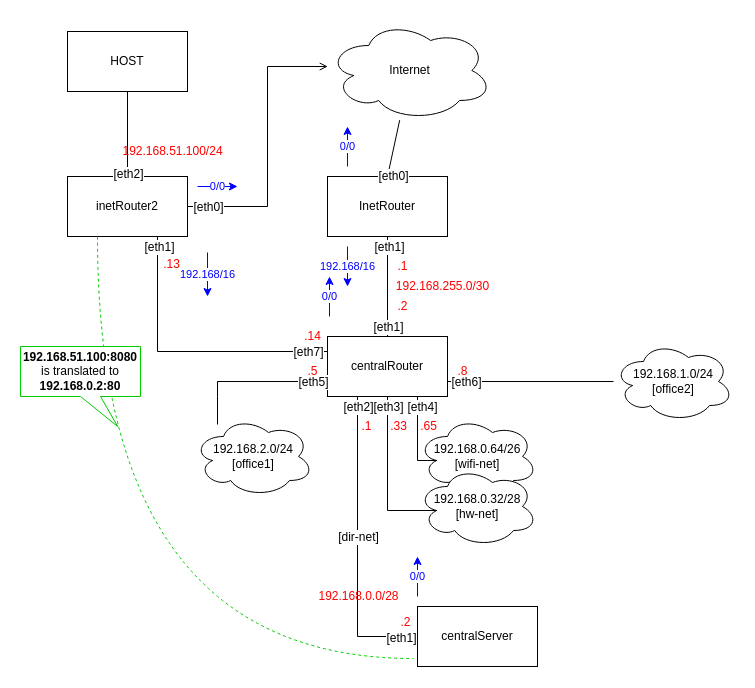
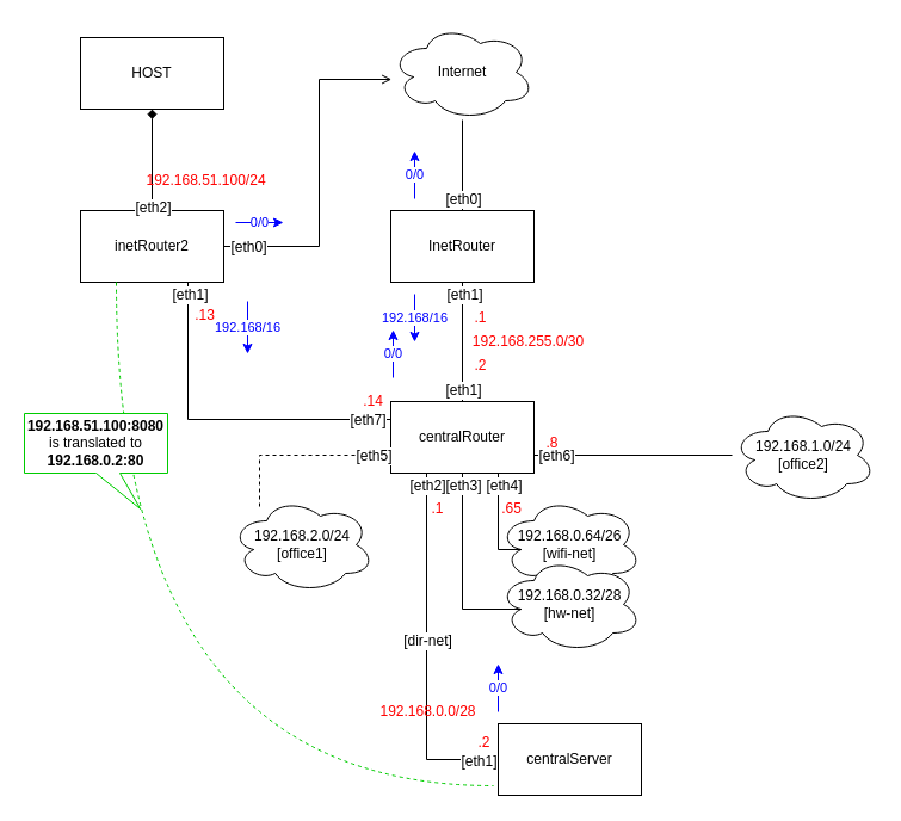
  <mxCell id="0" />
  <mxCell id="1" parent="0" />
  <mxCell id="2" value="InetRouter" style="rounded=0;whiteSpace=wrap;html=1;" parent="1" vertex="1"><mxGeometry x="327" y="176" width="120" height="60" as="geometry" /></mxCell>
- <mxCell id="3" value="Internet" style="ellipse;shape=cloud;whiteSpace=wrap;html=1;" parent="1" vertex="1"><mxGeometry x="327" y="20" width="165" height="100" as="geometry" /></mxCell>
+ <mxCell id="3" value="Internet" style="ellipse;shape=cloud;whiteSpace=wrap;html=1;" parent="1" vertex="1"><mxGeometry x="327" y="20" width="120" height="80" as="geometry" /></mxCell>
  <mxCell id="4" value="" style="endArrow=none;html=1;exitX=0.5;exitY=0;exitDx=0;exitDy=0;" parent="1" source="2" target="3" edge="1"><mxGeometry width="50" height="50" relative="1" as="geometry"><mxPoint x="327" y="306" as="sourcePoint" /><mxPoint x="377" y="256" as="targetPoint" /></mxGeometry></mxCell>
  <mxCell id="5" value="[eth0]" style="text;html=1;align=center;verticalAlign=middle;resizable=0;points=[];labelBackgroundColor=#ffffff;" parent="4" vertex="1" connectable="0"><mxGeometry x="-0.053" y="-1" relative="1" as="geometry"><mxPoint x="-1" y="26" as="offset" /></mxGeometry></mxCell>
  <mxCell id="6" value="centralRouter" style="rounded=0;whiteSpace=wrap;html=1;" parent="1" vertex="1"><mxGeometry x="327" y="336" width="120" height="60" as="geometry" /></mxCell>
  <mxCell id="7" value="" style="endArrow=none;html=1;entryX=0.5;entryY=1;entryDx=0;entryDy=0;" parent="1" source="6" target="2" edge="1"><mxGeometry width="50" height="50" relative="1" as="geometry"><mxPoint x="397" y="186" as="sourcePoint" /><mxPoint x="397" y="110" as="targetPoint" /></mxGeometry></mxCell>
  <mxCell id="8" value="[eth1]" style="text;html=1;align=center;verticalAlign=middle;resizable=0;points=[];labelBackgroundColor=#ffffff;" parent="7" vertex="1" connectable="0"><mxGeometry x="-0.053" y="-1" relative="1" as="geometry"><mxPoint x="-1" y="37" as="offset" /></mxGeometry></mxCell>
  <mxCell id="9" value="[eth1]" style="text;html=1;align=center;verticalAlign=middle;resizable=0;points=[];labelBackgroundColor=#ffffff;" parent="7" vertex="1" connectable="0"><mxGeometry x="0.62" y="-1" relative="1" as="geometry"><mxPoint y="-9" as="offset" /></mxGeometry></mxCell>
  <mxCell id="10" value="192.168.255.0/30" style="text;html=1;align=center;verticalAlign=middle;resizable=0;points=[];autosize=1;fontColor=#FF0000;" parent="1" vertex="1"><mxGeometry x="387" y="276" width="110" height="20" as="geometry" /></mxCell>
  <mxCell id="11" value=".1" style="text;html=1;align=center;verticalAlign=middle;resizable=0;points=[];autosize=1;fontColor=#FF0000;" parent="1" vertex="1"><mxGeometry x="387" y="256" width="30" height="20" as="geometry" /></mxCell>
  <mxCell id="12" value=".2" style="text;html=1;align=center;verticalAlign=middle;resizable=0;points=[];autosize=1;fontColor=#FF0000;" parent="1" vertex="1"><mxGeometry x="387" y="296" width="30" height="20" as="geometry" /></mxCell>
- <mxCell id="13" value="" style="endArrow=none;html=1;exitX=0;exitY=0.75;exitDx=0;exitDy=0;edgeStyle=orthogonalEdgeStyle;rounded=0;" parent="1" source="6" target="39" edge="1"><mxGeometry width="50" height="50" relative="1" as="geometry"><mxPoint x="27" y="466" as="sourcePoint" /><mxPoint x="77" y="416" as="targetPoint" /><Array as="points"><mxPoint x="217" y="396" /><mxPoint x="217" y="396" /></Array></mxGeometry></mxCell>
+ <mxCell id="13" value="" style="endArrow=none;html=1;exitX=0;exitY=0.75;exitDx=0;exitDy=0;edgeStyle=orthogonalEdgeStyle;rounded=0;dashed=1;" parent="1" source="6" target="39" edge="1"><mxGeometry width="50" height="50" relative="1" as="geometry"><mxPoint x="27" y="466" as="sourcePoint" /><mxPoint x="77" y="416" as="targetPoint" /><Array as="points"><mxPoint x="217" y="396" /><mxPoint x="217" y="396" /></Array></mxGeometry></mxCell>
  <mxCell id="14" value="[eth5]" style="text;html=1;align=center;verticalAlign=middle;resizable=0;points=[];labelBackgroundColor=#ffffff;" parent="13" vertex="1" connectable="0"><mxGeometry x="-0.644" y="-1" relative="1" as="geometry"><mxPoint x="12" y="1" as="offset" /></mxGeometry></mxCell>
  <mxCell id="15" value="192.168.0.64/26&lt;br&gt;[wifi-net]" style="ellipse;shape=cloud;whiteSpace=wrap;html=1;" parent="1" vertex="1"><mxGeometry x="417" y="416" width="120" height="80" as="geometry" /></mxCell>
  <mxCell id="16" value="192.168.0.32/28&lt;br&gt;[hw-net]" style="ellipse;shape=cloud;whiteSpace=wrap;html=1;" parent="1" vertex="1"><mxGeometry x="417" y="466" width="120" height="80" as="geometry" /></mxCell>
  <mxCell id="17" value="centralServer" style="rounded=0;whiteSpace=wrap;html=1;" parent="1" vertex="1"><mxGeometry x="417" y="606" width="120" height="60" as="geometry" /></mxCell>
  <mxCell id="18" value="" style="endArrow=none;html=1;entryX=0.16;entryY=0.55;entryDx=0;entryDy=0;entryPerimeter=0;edgeStyle=elbowEdgeStyle;elbow=vertical;rounded=0;exitX=0.75;exitY=1;exitDx=0;exitDy=0;" parent="1" source="6" target="15" edge="1"><mxGeometry width="50" height="50" relative="1" as="geometry"><mxPoint x="127" y="406" as="sourcePoint" /><mxPoint x="146.2" y="470" as="targetPoint" /><Array as="points"><mxPoint x="417" y="460" /></Array></mxGeometry></mxCell>
  <mxCell id="19" value="[eth4]" style="text;html=1;align=center;verticalAlign=middle;resizable=0;points=[];labelBackgroundColor=#ffffff;" parent="18" vertex="1" connectable="0"><mxGeometry x="0.202" y="-2" relative="1" as="geometry"><mxPoint x="6" y="-40" as="offset" /></mxGeometry></mxCell>
  <mxCell id="20" value="" style="endArrow=none;html=1;entryX=0.16;entryY=0.55;entryDx=0;entryDy=0;entryPerimeter=0;edgeStyle=elbowEdgeStyle;elbow=vertical;rounded=0;exitX=0.5;exitY=1;exitDx=0;exitDy=0;" parent="1" source="6" target="16" edge="1"><mxGeometry width="50" height="50" relative="1" as="geometry"><mxPoint x="427" y="406" as="sourcePoint" /><mxPoint x="446.2" y="470" as="targetPoint" /><Array as="points"><mxPoint x="407" y="510" /></Array></mxGeometry></mxCell>
  <mxCell id="21" value="[eth3]" style="text;html=1;align=center;verticalAlign=middle;resizable=0;points=[];labelBackgroundColor=#ffffff;" parent="20" vertex="1" connectable="0"><mxGeometry x="0.202" y="-2" relative="1" as="geometry"><mxPoint x="2" y="-88" as="offset" /></mxGeometry></mxCell>
  <mxCell id="22" value="" style="endArrow=none;html=1;entryX=0;entryY=0.5;entryDx=0;entryDy=0;edgeStyle=elbowEdgeStyle;elbow=vertical;rounded=0;exitX=0.25;exitY=1;exitDx=0;exitDy=0;" parent="1" source="6" target="17" edge="1"><mxGeometry width="50" height="50" relative="1" as="geometry"><mxPoint x="397" y="406" as="sourcePoint" /><mxPoint x="446.2" y="520" as="targetPoint" /><Array as="points"><mxPoint x="387" y="636" /></Array></mxGeometry></mxCell>
  <mxCell id="23" value="[eth2]" style="text;html=1;align=center;verticalAlign=middle;resizable=0;points=[];labelBackgroundColor=#ffffff;" parent="22" vertex="1" connectable="0"><mxGeometry x="0.202" y="-2" relative="1" as="geometry"><mxPoint x="2" y="-170" as="offset" /></mxGeometry></mxCell>
  <mxCell id="24" value="[eth1]" style="text;html=1;align=center;verticalAlign=middle;resizable=0;points=[];labelBackgroundColor=#ffffff;" parent="22" vertex="1" connectable="0"><mxGeometry x="0.6" y="10" relative="1" as="geometry"><mxPoint x="43" y="11" as="offset" /></mxGeometry></mxCell>
  <mxCell id="25" value="[dir-net]" style="text;html=1;align=center;verticalAlign=middle;resizable=0;points=[];labelBackgroundColor=#ffffff;" parent="22" vertex="1" connectable="0"><mxGeometry x="-0.067" relative="1" as="geometry"><mxPoint as="offset" /></mxGeometry></mxCell>
  <mxCell id="26" value=".65" style="text;html=1;align=center;verticalAlign=middle;resizable=0;points=[];autosize=1;fontColor=#FF0000;" parent="1" vertex="1"><mxGeometry x="413" y="416" width="30" height="20" as="geometry" /></mxCell>
- <mxCell id="27" value=".33" style="text;html=1;align=center;verticalAlign=middle;resizable=0;points=[];autosize=1;fontColor=#FF0000;" parent="1" vertex="1"><mxGeometry x="383" y="416" width="30" height="20" as="geometry" /></mxCell>
  <mxCell id="28" value=".2" style="text;html=1;align=center;verticalAlign=middle;resizable=0;points=[];autosize=1;fontColor=#FF0000;" parent="1" vertex="1"><mxGeometry x="390" y="612" width="30" height="20" as="geometry" /></mxCell>
  <mxCell id="29" value=".1" style="text;html=1;align=center;verticalAlign=middle;resizable=0;points=[];autosize=1;fontColor=#FF0000;" parent="1" vertex="1"><mxGeometry x="351" y="416" width="30" height="20" as="geometry" /></mxCell>
  <mxCell id="30" value="192.168.0.0/28" style="text;html=1;align=center;verticalAlign=middle;resizable=0;points=[];autosize=1;fontColor=#FF0000;" parent="1" vertex="1"><mxGeometry x="308" y="586" width="100" height="20" as="geometry" /></mxCell>
- <mxCell id="31" value=".5" style="text;html=1;align=center;verticalAlign=middle;resizable=0;points=[];autosize=1;fontColor=#FF0000;" parent="1" vertex="1"><mxGeometry x="297" y="361" width="30" height="20" as="geometry" /></mxCell>
  <mxCell id="32" value="" style="endArrow=none;html=1;entryX=1;entryY=0.75;entryDx=0;entryDy=0;" parent="1" source="40" target="6" edge="1"><mxGeometry width="50" height="50" relative="1" as="geometry"><mxPoint x="337" y="376" as="sourcePoint" /><mxPoint x="157" y="376" as="targetPoint" /></mxGeometry></mxCell>
  <mxCell id="33" value="[eth6]" style="text;html=1;align=center;verticalAlign=middle;resizable=0;points=[];labelBackgroundColor=#ffffff;" parent="32" vertex="1" connectable="0"><mxGeometry x="0.789" relative="1" as="geometry"><mxPoint as="offset" /></mxGeometry></mxCell>
  <mxCell id="34" value=".8" style="text;html=1;align=center;verticalAlign=middle;resizable=0;points=[];autosize=1;fontColor=#FF0000;" parent="1" vertex="1"><mxGeometry x="447" y="361" width="30" height="20" as="geometry" /></mxCell>
  <mxCell id="35" value="0/0" style="endArrow=classic;html=1;fontColor=#0000FF;strokeColor=#0000FF;" parent="1" edge="1"><mxGeometry width="50" height="50" relative="1" as="geometry"><mxPoint x="347" y="166" as="sourcePoint" /><mxPoint x="347" y="126" as="targetPoint" /></mxGeometry></mxCell>
  <mxCell id="36" value="0/0" style="endArrow=classic;html=1;fontColor=#0000FF;strokeColor=#0000FF;" parent="1" edge="1"><mxGeometry width="50" height="50" relative="1" as="geometry"><mxPoint x="329" y="316" as="sourcePoint" /><mxPoint x="329" y="276" as="targetPoint" /></mxGeometry></mxCell>
  <mxCell id="37" value="192.168/16" style="endArrow=classic;html=1;fontColor=#0000FF;strokeColor=#0000FF;" parent="1" edge="1"><mxGeometry width="50" height="50" relative="1" as="geometry"><mxPoint x="347" y="246" as="sourcePoint" /><mxPoint x="347" y="286" as="targetPoint" /></mxGeometry></mxCell>
  <mxCell id="38" value="0/0" style="endArrow=classic;html=1;fontColor=#0000FF;strokeColor=#0000FF;" parent="1" edge="1"><mxGeometry width="50" height="50" relative="1" as="geometry"><mxPoint x="417" y="596" as="sourcePoint" /><mxPoint x="417" y="556" as="targetPoint" /></mxGeometry></mxCell>
  <mxCell id="39" value="192.168.2.0/24&lt;br&gt;[office1]" style="ellipse;shape=cloud;whiteSpace=wrap;html=1;" vertex="1" parent="1"><mxGeometry x="193" y="416" width="120" height="80" as="geometry" /></mxCell>
  <mxCell id="40" value="192.168.1.0/24&lt;br&gt;[office2]" style="ellipse;shape=cloud;whiteSpace=wrap;html=1;" vertex="1" parent="1"><mxGeometry x="613" y="341" width="120" height="80" as="geometry" /></mxCell>
  <mxCell id="41" value="inetRouter2" style="rounded=0;whiteSpace=wrap;html=1;" vertex="1" parent="1"><mxGeometry x="67" y="176" width="120" height="60" as="geometry" /></mxCell>
  <mxCell id="42" value="" style="endArrow=open;html=1;exitX=1;exitY=0.5;exitDx=0;exitDy=0;edgeStyle=orthogonalEdgeStyle;rounded=0;" edge="1" parent="1" source="41" target="3"><mxGeometry width="50" height="50" relative="1" as="geometry"><mxPoint x="397" y="186" as="sourcePoint" /><mxPoint x="397" y="110" as="targetPoint" /><Array as="points"><mxPoint x="267" y="206" /><mxPoint x="267" y="66" /></Array></mxGeometry></mxCell>
  <mxCell id="43" value="[eth0]" style="text;html=1;align=center;verticalAlign=middle;resizable=0;points=[];labelBackgroundColor=#ffffff;" vertex="1" connectable="0" parent="42"><mxGeometry x="-0.053" y="-1" relative="1" as="geometry"><mxPoint x="-61" y="53" as="offset" /></mxGeometry></mxCell>
  <mxCell id="44" value="0/0" style="endArrow=classic;html=1;fontColor=#0000FF;strokeColor=#0000FF;" edge="1" parent="1"><mxGeometry width="50" height="50" relative="1" as="geometry"><mxPoint x="197" y="186" as="sourcePoint" /><mxPoint x="237" y="186" as="targetPoint" /></mxGeometry></mxCell>
  <mxCell id="45" value="" style="endArrow=none;html=1;exitX=0.75;exitY=1;exitDx=0;exitDy=0;entryX=0;entryY=0.25;entryDx=0;entryDy=0;rounded=0;edgeStyle=orthogonalEdgeStyle;" edge="1" parent="1" source="41" target="6"><mxGeometry width="50" height="50" relative="1" as="geometry"><mxPoint x="137" y="186" as="sourcePoint" /><mxPoint x="347.136" y="92.247" as="targetPoint" /></mxGeometry></mxCell>
  <mxCell id="46" value="[eth7]" style="text;html=1;align=center;verticalAlign=middle;resizable=0;points=[];labelBackgroundColor=#ffffff;" vertex="1" connectable="0" parent="45"><mxGeometry x="0.839" relative="1" as="geometry"><mxPoint x="3" as="offset" /></mxGeometry></mxCell>
  <mxCell id="47" value="[eth1]" style="text;html=1;align=center;verticalAlign=middle;resizable=0;points=[];labelBackgroundColor=#ffffff;" vertex="1" connectable="0" parent="45"><mxGeometry x="-0.874" y="1" relative="1" as="geometry"><mxPoint y="-8" as="offset" /></mxGeometry></mxCell>
  <mxCell id="48" value=".14" style="text;html=1;align=center;verticalAlign=middle;resizable=0;points=[];autosize=1;fontColor=#FF0000;" vertex="1" parent="1"><mxGeometry x="297" y="326" width="30" height="20" as="geometry" /></mxCell>
  <mxCell id="49" value=".13" style="text;html=1;align=center;verticalAlign=middle;resizable=0;points=[];autosize=1;fontColor=#FF0000;" vertex="1" parent="1"><mxGeometry x="156" y="254" width="30" height="20" as="geometry" /></mxCell>
  <mxCell id="50" value="192.168/16" style="endArrow=classic;html=1;fontColor=#0000FF;strokeColor=#0000FF;" edge="1" parent="1"><mxGeometry width="50" height="50" relative="1" as="geometry"><mxPoint x="207" y="252" as="sourcePoint" /><mxPoint x="207" y="296" as="targetPoint" /></mxGeometry></mxCell>
  <mxCell id="51" value="HOST" style="rounded=0;whiteSpace=wrap;html=1;" vertex="1" parent="1"><mxGeometry x="67" y="31" width="120" height="60" as="geometry" /></mxCell>
- <mxCell id="52" value="" style="endArrow=none;html=1;exitX=0.5;exitY=0;exitDx=0;exitDy=0;rounded=0;entryX=0.5;entryY=1;entryDx=0;entryDy=0;" edge="1" parent="1" source="41" target="51"><mxGeometry width="50" height="50" relative="1" as="geometry"><mxPoint x="197" y="216" as="sourcePoint" /><mxPoint x="337.679" y="76" as="targetPoint" /></mxGeometry></mxCell>
+ <mxCell id="52" value="" style="endArrow=diamond;html=1;exitX=0.5;exitY=0;exitDx=0;exitDy=0;rounded=0;entryX=0.5;entryY=1;entryDx=0;entryDy=0;" edge="1" parent="1" source="41" target="51"><mxGeometry width="50" height="50" relative="1" as="geometry"><mxPoint x="197" y="216" as="sourcePoint" /><mxPoint x="337.679" y="76" as="targetPoint" /></mxGeometry></mxCell>
  <mxCell id="53" value="[eth2]" style="text;html=1;align=center;verticalAlign=middle;resizable=0;points=[];labelBackgroundColor=#ffffff;" vertex="1" connectable="0" parent="52"><mxGeometry x="-0.053" y="-1" relative="1" as="geometry"><mxPoint x="-1" y="37" as="offset" /></mxGeometry></mxCell>
  <mxCell id="54" value="192.168.51.100/24" style="text;html=1;align=center;verticalAlign=middle;resizable=0;points=[];autosize=1;fontColor=#FF0000;" vertex="1" parent="1"><mxGeometry x="112" y="141" width="120" height="20" as="geometry" /></mxCell>
  <mxCell id="55" value="" style="endArrow=none;dashed=1;html=1;entryX=-0.033;entryY=0.867;entryDx=0;entryDy=0;entryPerimeter=0;exitX=0.25;exitY=1;exitDx=0;exitDy=0;edgeStyle=orthogonalEdgeStyle;curved=1;strokeColor=#00CC00;" edge="1" parent="1" source="41" target="17"><mxGeometry width="50" height="50" relative="1" as="geometry"><mxPoint x="67" y="736" as="sourcePoint" /><mxPoint x="117" y="686" as="targetPoint" /><Array as="points"><mxPoint x="97" y="658" /></Array></mxGeometry></mxCell>
  <mxCell id="56" value="&lt;b&gt;192.168.51.100:8080&lt;br&gt;&lt;/b&gt;is translated to&lt;br&gt;&lt;b&gt;192.168.0.2:80&lt;/b&gt;" style="shape=callout;whiteSpace=wrap;html=1;perimeter=calloutPerimeter;position2=0.81;strokeColor=#00CC00;" vertex="1" parent="1"><mxGeometry x="20" y="346" width="120" height="80" as="geometry" /></mxCell>
